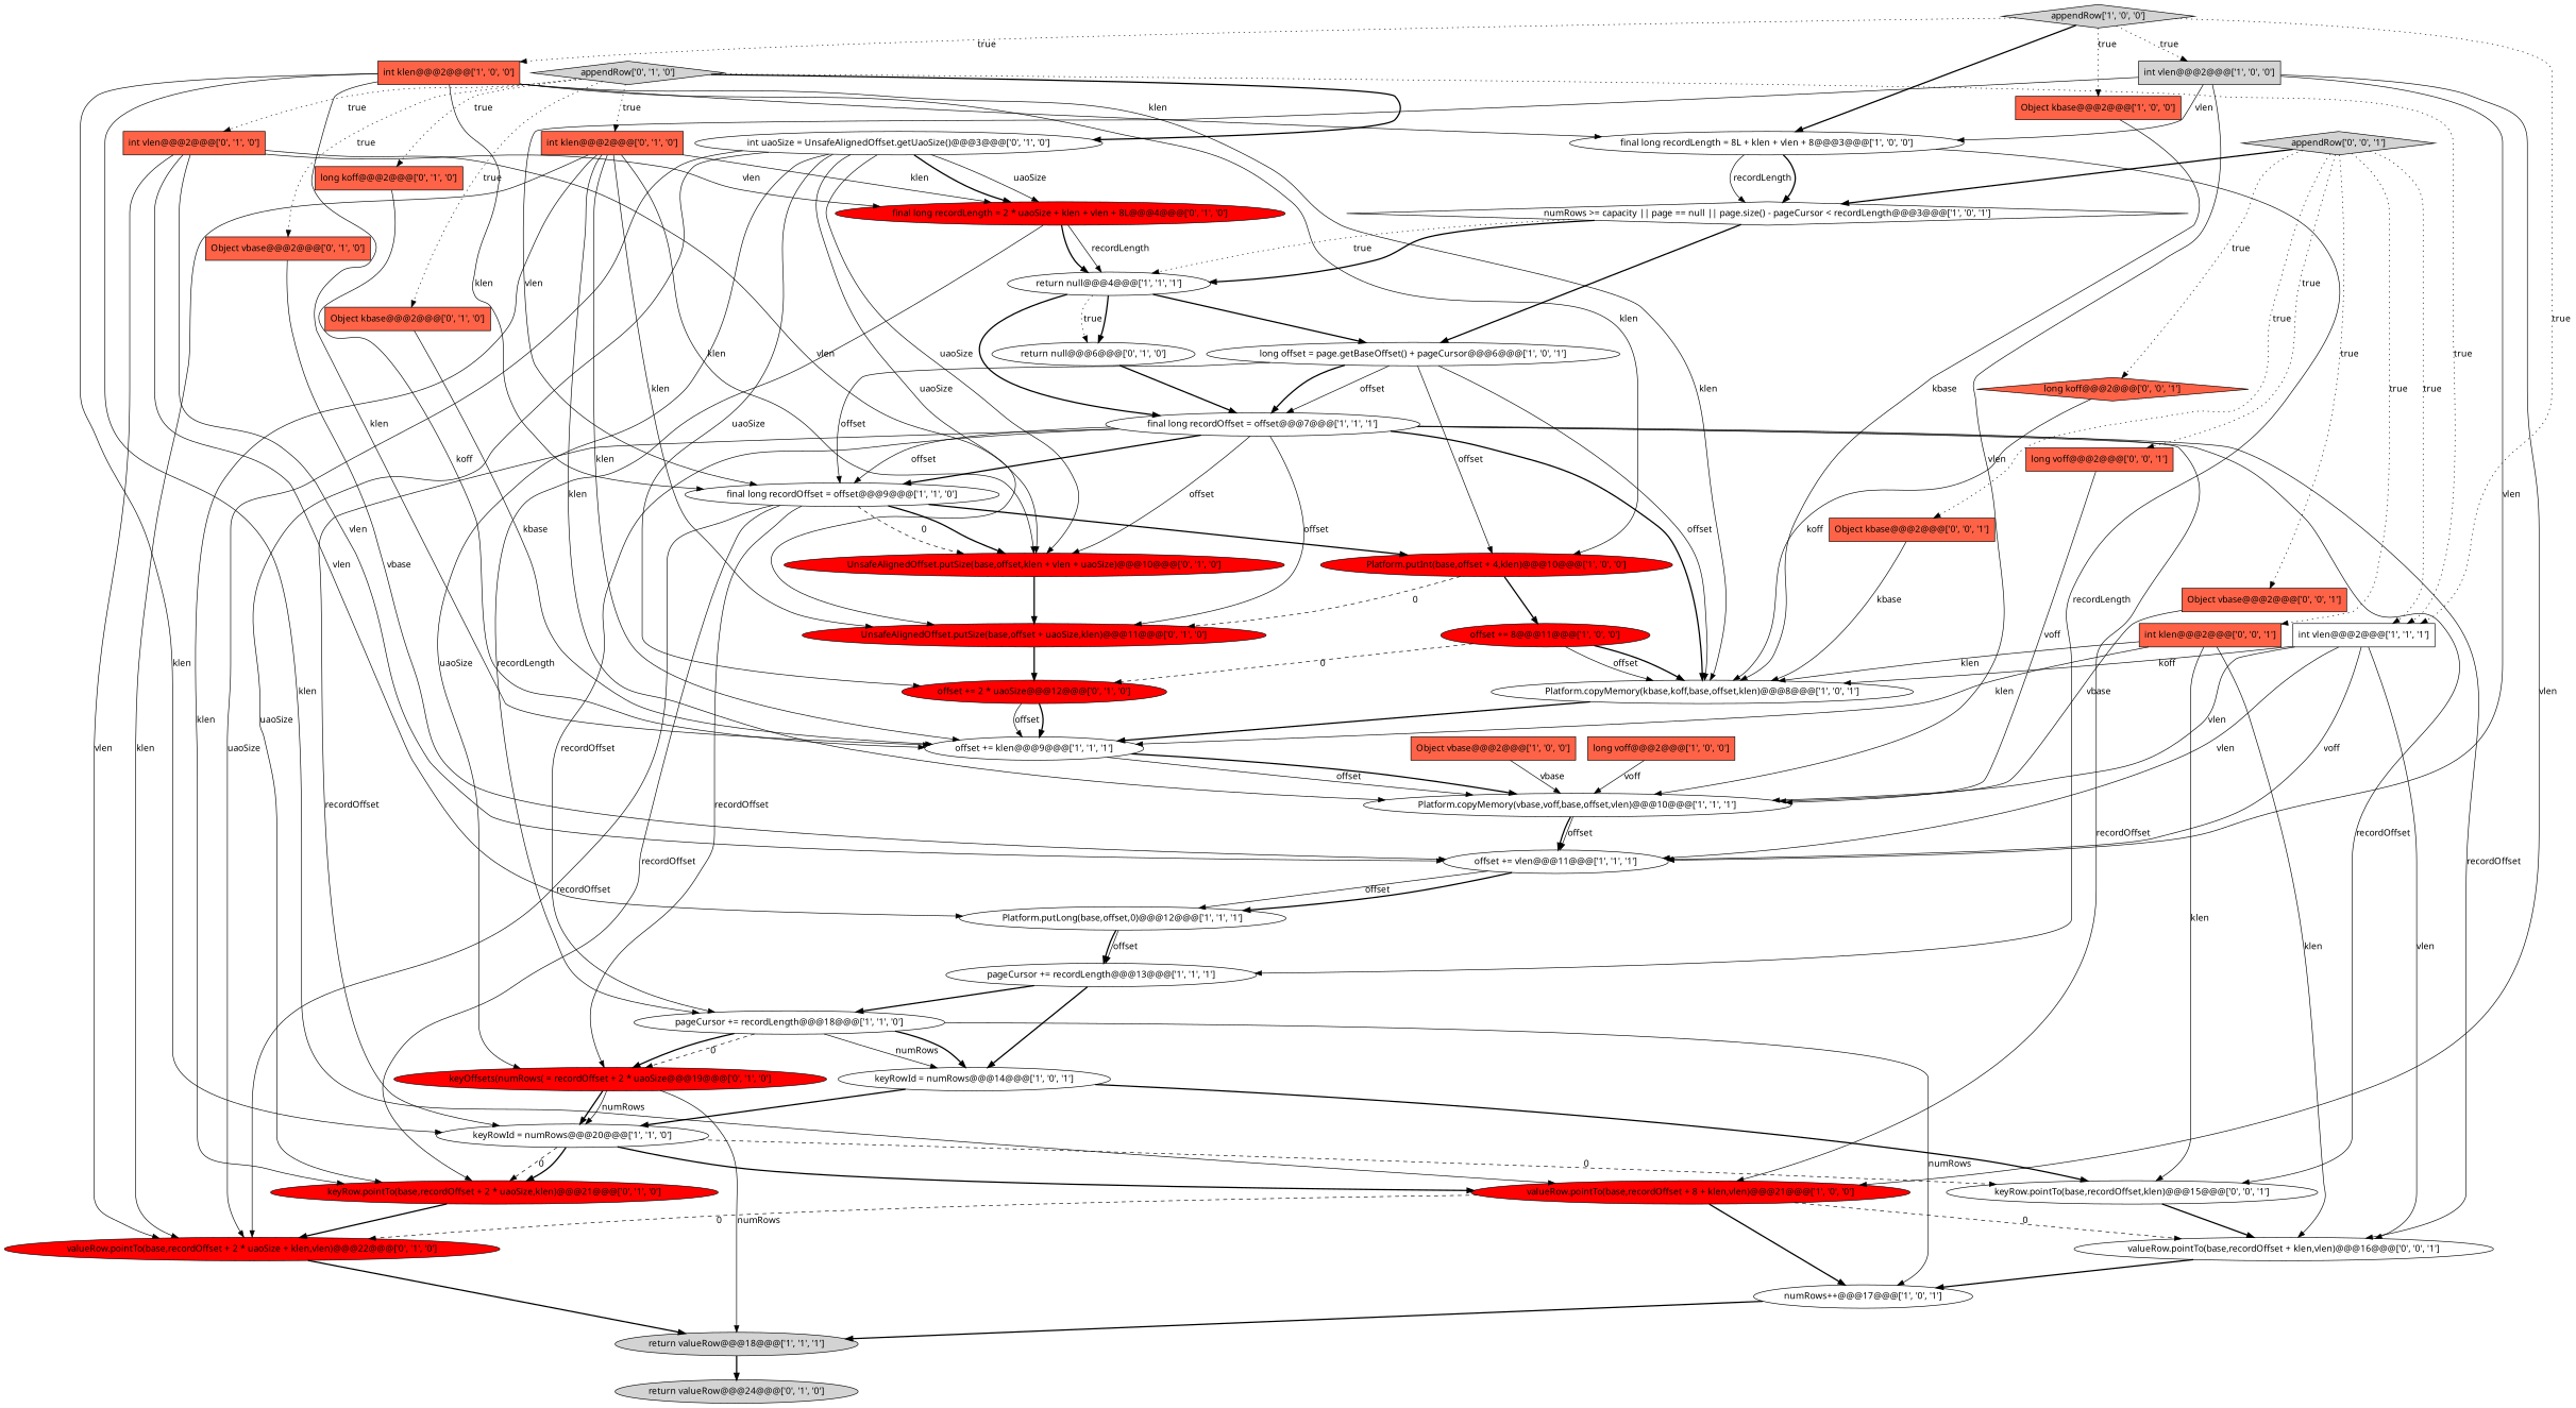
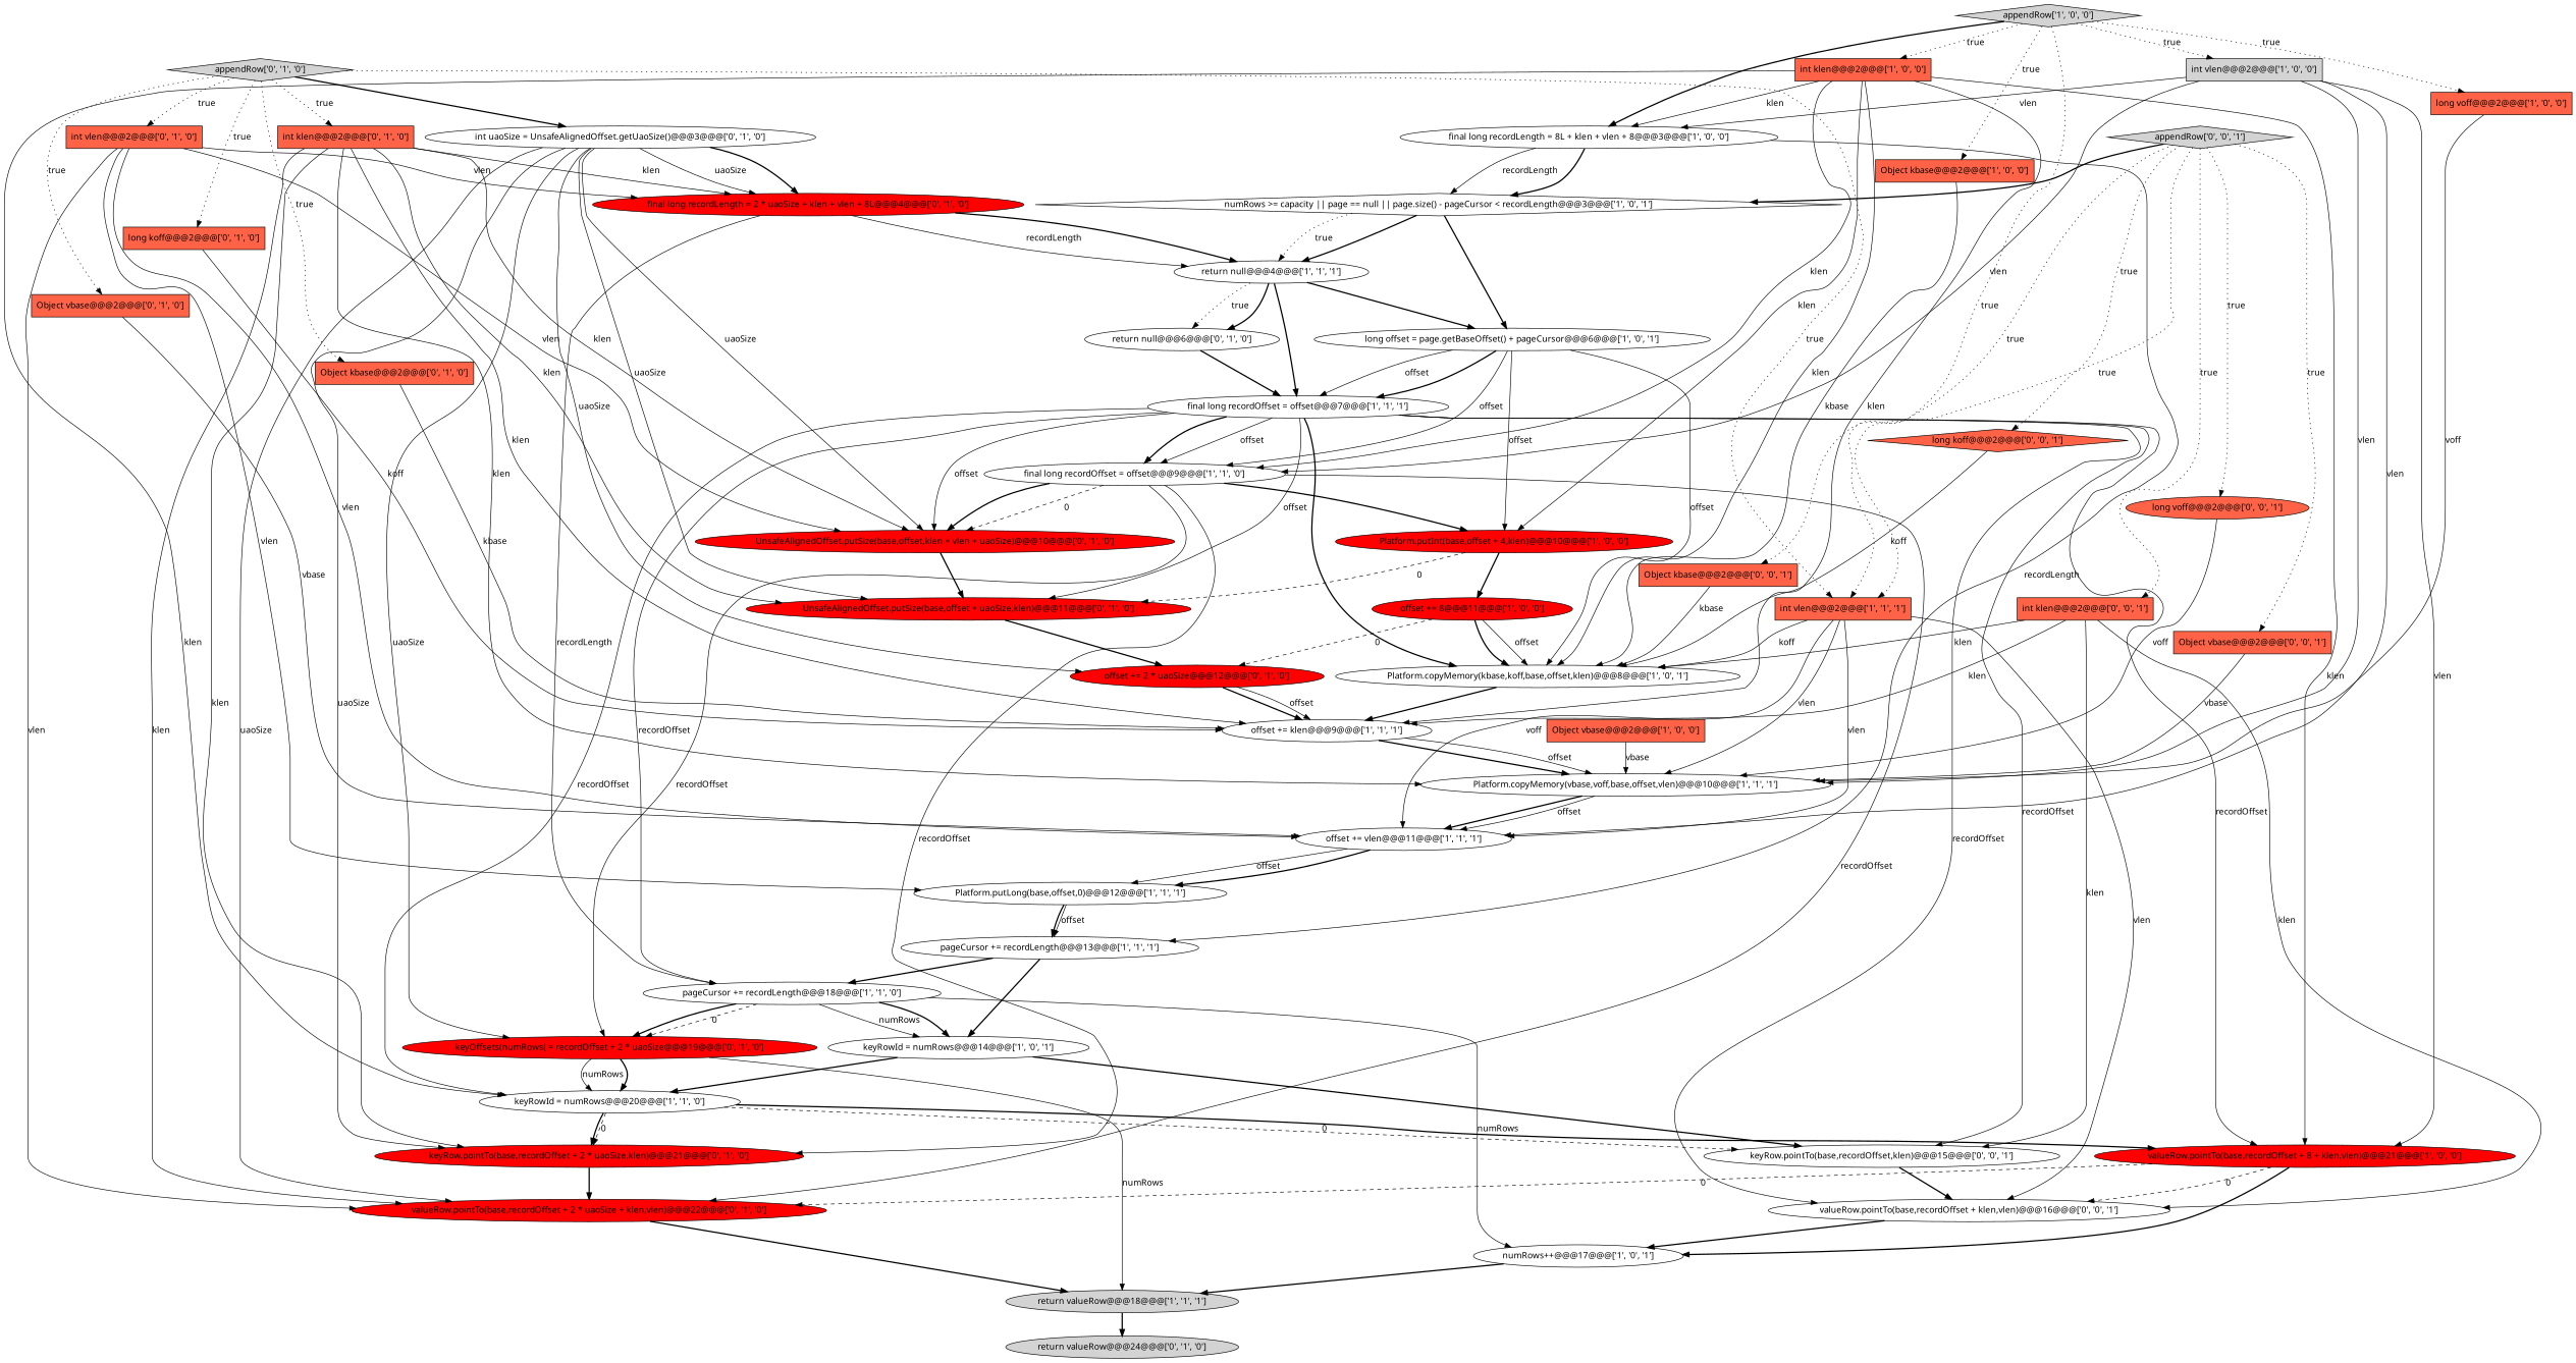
  digraph {
    fontname="Noto Sans"
    node [fillcolor=white fontname="Noto Sans" shape=ellipse style=filled]
    edge [fontname="Noto Sans" style=solid]
    n1 [label="numRows++@@@17@@@['1', '0', '1']"]
    n2 [fillcolor=lightgray label="return valueRow@@@18@@@['1', '1', '1']"]
    n3 [fillcolor=lightgray label="return valueRow@@@24@@@['0', '1', '0']"]
    n4 [label="return null@@@4@@@['1', '1', '1']"]
    n5 [label="final long recordOffset = offset@@@7@@@['1', '1', '1']"]
    n6 [label="return null@@@6@@@['0', '1', '0']"]
    n7 [label="long offset = page.getBaseOffset() + pageCursor@@@6@@@['1', '0', '1']"]
    n8 [fillcolor=red label="UnsafeAlignedOffset.putSize(base,offset + uaoSize,klen)@@@11@@@['0', '1', '0']"]
    n9 [label="Platform.copyMemory(kbase,koff,base,offset,klen)@@@8@@@['1', '0', '1']"]
    n10 [label="keyRowId = numRows@@@20@@@['1', '1', '0']"]
    n11 [label="keyRow.pointTo(base,recordOffset,klen)@@@15@@@['0', '0', '1']"]
    n12 [fillcolor=red label="valueRow.pointTo(base,recordOffset + 8 + klen,vlen)@@@21@@@['1', '0', '0']"]
    n13 [label="final long recordOffset = offset@@@9@@@['1', '1', '0']"]
    n14 [fillcolor=red label="UnsafeAlignedOffset.putSize(base,offset,klen + vlen + uaoSize)@@@10@@@['0', '1', '0']"]
    n15 [label="pageCursor += recordLength@@@18@@@['1', '1', '0']"]
    n16 [label="valueRow.pointTo(base,recordOffset + klen,vlen)@@@16@@@['0', '0', '1']"]
    n17 [fillcolor=red label="Platform.putInt(base,offset + 4,klen)@@@10@@@['1', '0', '0']"]
    n18 [fillcolor=red label="offset += 8@@@11@@@['1', '0', '0']"]
    n19 [fillcolor=red label="offset += 2 * uaoSize@@@12@@@['0', '1', '0']"]
    n20 [fillcolor=tomato label="long koff@@@2@@@['0', '0', '1']" shape=diamond]
    n21 [label="offset += klen@@@9@@@['1', '1', '1']"]
    n22 [label="Platform.copyMemory(vbase,voff,base,offset,vlen)@@@10@@@['1', '1', '1']"]
    n23 [label="final long recordLength = 8L + klen + vlen + 8@@@3@@@['1', '0', '0']"]
    n24 [label="numRows >= capacity || page == null || page.size() - pageCursor < recordLength@@@3@@@['1', '0', '1']" shape=diamond]
    n25 [label="pageCursor += recordLength@@@13@@@['1', '1', '1']"]
    n26 [label="keyRowId = numRows@@@14@@@['1', '0', '1']"]
    n27 [fillcolor=lightgray label="appendRow['0', '1', '0']" shape=diamond]
    n28 [fillcolor=tomato label="long koff@@@2@@@['0', '1', '0']" shape=box]
    n29 [label="int uaoSize = UnsafeAlignedOffset.getUaoSize()@@@3@@@['0', '1', '0']"]
-   n30 [label="int vlen@@@2@@@['1', '1', '1']" shape=box]
+   n30 [fillcolor=tomato label="int vlen@@@2@@@['1', '1', '1']" shape=box]
    n31 [fillcolor=tomato label="Object vbase@@@2@@@['0', '1', '0']" shape=box]
    n32 [fillcolor=tomato label="int klen@@@2@@@['0', '1', '0']" shape=box]
    n33 [fillcolor=tomato label="Object kbase@@@2@@@['0', '1', '0']" shape=box]
    n34 [fillcolor=tomato label="int vlen@@@2@@@['0', '1', '0']" shape=box]
    n35 [fillcolor=red label="keyRow.pointTo(base,recordOffset + 2 * uaoSize,klen)@@@21@@@['0', '1', '0']"]
    n36 [fillcolor=red label="keyOffsets(numRows( = recordOffset + 2 * uaoSize@@@19@@@['0', '1', '0']"]
    n37 [fillcolor=red label="final long recordLength = 2 * uaoSize + klen + vlen + 8L@@@4@@@['0', '1', '0']"]
    n38 [fillcolor=red label="valueRow.pointTo(base,recordOffset + 2 * uaoSize + klen,vlen)@@@22@@@['0', '1', '0']"]
    n39 [label="offset += vlen@@@11@@@['1', '1', '1']"]
    n40 [label="Platform.putLong(base,offset,0)@@@12@@@['1', '1', '1']"]
    n41 [fillcolor=tomato label="Object vbase@@@2@@@['1', '0', '0']" shape=box]
    n42 [fillcolor=lightgray label="int vlen@@@2@@@['1', '0', '0']" shape=box]
    n43 [fillcolor=lightgray label="appendRow['0', '0', '1']" shape=diamond]
-   n44 [fillcolor=tomato label="long voff@@@2@@@['0', '0', '1']" shape=box]
+   n44 [fillcolor=tomato label="long voff@@@2@@@['0', '0', '1']"]
    n45 [fillcolor=tomato label="Object kbase@@@2@@@['0', '0', '1']" shape=box]
    n46 [fillcolor=tomato label="int klen@@@2@@@['0', '0', '1']" shape=box]
    n47 [fillcolor=tomato label="Object vbase@@@2@@@['0', '0', '1']" shape=box]
    n48 [fillcolor=tomato label="long voff@@@2@@@['1', '0', '0']" shape=box]
    n49 [fillcolor=lightgray label="appendRow['1', '0', '0']" shape=diamond]
    n50 [fillcolor=tomato label="int klen@@@2@@@['1', '0', '0']" shape=box]
    n51 [fillcolor=tomato label="Object kbase@@@2@@@['1', '0', '0']" shape=box]
    n1 -> n2 [style=bold]
    n2 -> n3 [style=bold]
    n4 -> n5 [style=bold]
    n4 -> n6 [label=true style=dotted]
    n4 -> n6 [style=bold]
    n4 -> n7 [style=bold]
    n5 -> n8 [label=offset]
    n5 -> n9 [style=bold]
    n5 -> n10 [label=recordOffset]
    n5 -> n11 [label=recordOffset]
    n5 -> n12 [label=recordOffset]
    n5 -> n13 [label=offset]
    n5 -> n13 [style=bold]
    n5 -> n14 [label=offset]
    n5 -> n15 [label=recordOffset]
    n5 -> n16 [label=recordOffset]
    n6 -> n5 [style=bold]
    n7 -> n5 [label=offset]
    n7 -> n5 [style=bold]
    n7 -> n9 [label=offset]
    n7 -> n13 [label=offset]
    n7 -> n17 [label=offset]
    n8 -> n19 [style=bold]
    n9 -> n21 [style=bold]
    n10 -> n11 [label=0 style=dashed]
    n10 -> n12 [style=bold]
    n10 -> n35 [label=0 style=dashed]
    n10 -> n35 [style=bold]
    n11 -> n16 [style=bold]
    n12 -> n1 [style=bold]
    n12 -> n16 [label=0 style=dashed]
    n12 -> n38 [label=0 style=dashed]
    n13 -> n14 [label=0 style=dashed]
    n13 -> n14 [style=bold]
    n13 -> n17 [style=bold]
    n13 -> n35 [label=recordOffset]
    n13 -> n36 [label=recordOffset]
    n13 -> n38 [label=recordOffset]
    n14 -> n8 [style=bold]
    n15 -> n1 [label=numRows]
    n15 -> n26 [label=numRows]
    n15 -> n26 [style=bold]
    n15 -> n36 [label=0 style=dashed]
    n15 -> n36 [style=bold]
    n16 -> n1 [style=bold]
    n17 -> n8 [label=0 style=dashed]
    n17 -> n18 [style=bold]
    n18 -> n9 [label=offset]
    n18 -> n9 [style=bold]
    n18 -> n19 [label=0 style=dashed]
    n19 -> n21 [style=bold]
    n19 -> n21 [label=offset]
    n20 -> n9 [label=koff]
    n21 -> n22 [label=offset]
    n21 -> n22 [style=bold]
    n22 -> n39 [style=bold]
    n22 -> n39 [label=offset]
    n23 -> n24 [label=recordLength]
    n23 -> n24 [style=bold]
    n23 -> n25 [label=recordLength]
    n24 -> n4 [style=bold]
    n24 -> n4 [label=true style=dotted]
    n24 -> n7 [style=bold]
    n25 -> n15 [style=bold]
    n25 -> n26 [style=bold]
    n26 -> n10 [style=bold]
    n26 -> n11 [style=bold]
    n27 -> n28 [label=true style=dotted]
    n27 -> n29 [style=bold]
    n27 -> n30 [label=true style=dotted]
    n27 -> n31 [label=true style=dotted]
    n27 -> n32 [label=true style=dotted]
    n27 -> n33 [label=true style=dotted]
    n27 -> n34 [label=true style=dotted]
    n28 -> n21 [label=koff]
    n29 -> n8 [label=uaoSize]
    n29 -> n14 [label=uaoSize]
    n29 -> n19 [label=uaoSize]
    n29 -> n35 [label=uaoSize]
    n29 -> n36 [label=uaoSize]
    n29 -> n37 [style=bold]
    n29 -> n37 [label=uaoSize]
    n29 -> n38 [label=uaoSize]
    n30 -> n9 [label=koff]
    n30 -> n16 [label=vlen]
    n30 -> n22 [label=vlen]
    n30 -> n39 [label=vlen]
    n30 -> n39 [label=voff]
    n31 -> n39 [label=vbase]
    n32 -> n8 [label=klen]
    n32 -> n14 [label=klen]
    n32 -> n21 [label=klen]
    n32 -> n22 [label=klen]
    n32 -> n35 [label=klen]
    n32 -> n37 [label=klen]
    n32 -> n38 [label=klen]
    n33 -> n21 [label=kbase]
    n34 -> n14 [label=vlen]
    n34 -> n37 [label=vlen]
    n34 -> n38 [label=vlen]
    n34 -> n39 [label=vlen]
    n34 -> n40 [label=vlen]
    n35 -> n38 [style=bold]
    n36 -> n2 [label=numRows]
    n36 -> n10 [style=bold]
    n36 -> n10 [label=numRows]
    n37 -> n4 [label=recordLength]
    n37 -> n4 [style=bold]
    n37 -> n15 [label=recordLength]
    n38 -> n2 [style=bold]
    n39 -> n40 [label=offset]
    n39 -> n40 [style=bold]
    n40 -> n25 [style=bold]
    n40 -> n25 [label=offset]
    n41 -> n22 [label=vbase]
    n42 -> n12 [label=vlen]
    n42 -> n13 [label=vlen]
    n42 -> n22 [label=vlen]
    n42 -> n23 [label=vlen]
    n42 -> n39 [label=vlen]
    n43 -> n20 [label=true style=dotted]
    n43 -> n24 [style=bold]
    n43 -> n30 [label=true style=dotted]
    n43 -> n44 [label=true style=dotted]
    n43 -> n45 [label=true style=dotted]
    n43 -> n46 [label=true style=dotted]
    n43 -> n47 [label=true style=dotted]
    n44 -> n22 [label=voff]
    n45 -> n9 [label=kbase]
    n46 -> n9 [label=klen]
    n46 -> n11 [label=klen]
    n46 -> n16 [label=klen]
    n46 -> n21 [label=klen]
    n47 -> n22 [label=vbase]
    n48 -> n22 [label=voff]
    n49 -> n23 [style=bold]
    n49 -> n30 [label=true style=dotted]
    n49 -> n42 [label=true style=dotted]
+   n49 -> n48 [label=true style=dotted]
    n49 -> n50 [label=true style=dotted]
    n49 -> n51 [label=true style=dotted]
    n50 -> n9 [label=klen]
    n50 -> n10 [label=klen]
    n50 -> n12 [label=klen]
    n50 -> n13 [label=klen]
    n50 -> n17 [label=klen]
    n50 -> n21 [label=klen]
    n50 -> n23 [label=klen]
    n51 -> n9 [label=kbase]
  }
